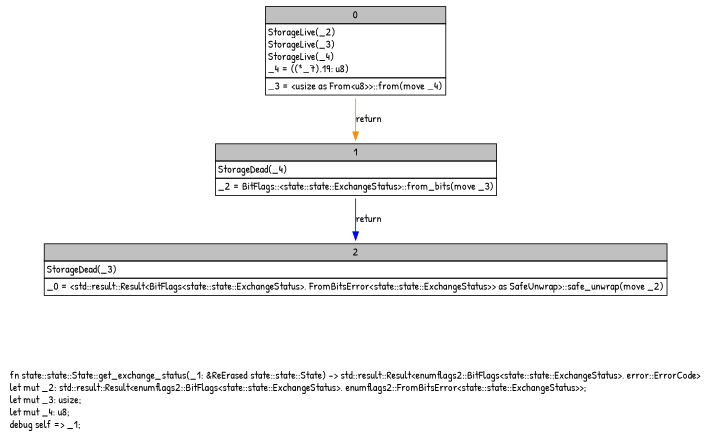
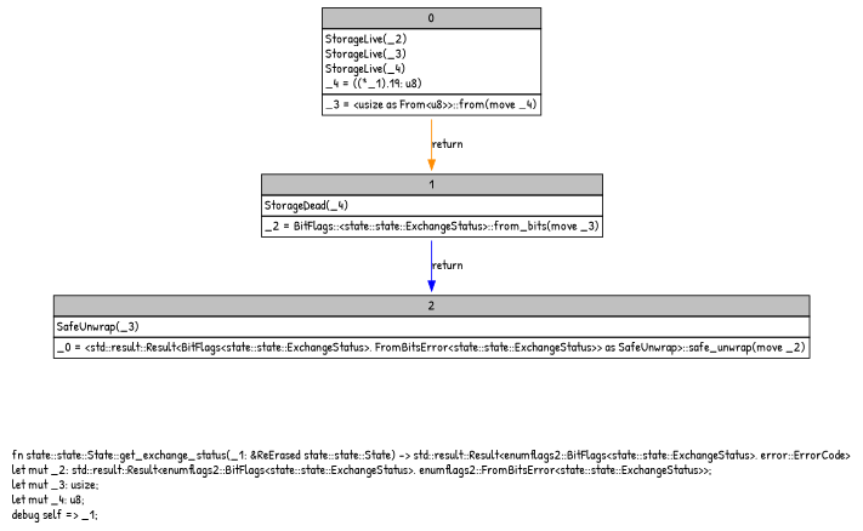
  digraph {
    fontname="Patrick Hand"
    label=<fn state::state::State::get_exchange_status(_1: &amp;ReErased state::state::State) -&gt; std::result::Result&lt;enumflags2::BitFlags&lt;state::state::ExchangeStatus&gt;, error::ErrorCode&gt;<br align="left"/>let mut _2: std::result::Result&lt;enumflags2::BitFlags&lt;state::state::ExchangeStatus&gt;, enumflags2::FromBitsError&lt;state::state::ExchangeStatus&gt;&gt;;<br align="left"/>let mut _3: usize;<br align="left"/>let mut _4: u8;<br align="left"/>debug self =&gt; _1;<br align="left"/>>
    node [fontname="Patrick Hand" shape=none]
    edge [fontname="Patrick Hand"]
-   n1 [label=<<table border="0" cellborder="1" cellspacing="0"><tr><td bgcolor="gray" align="center" colspan="1">0</td></tr><tr><td align="left" balign="left">StorageLive(_2)<br/>StorageLive(_3)<br/>StorageLive(_4)<br/>_4 = ((*_7).19: u8)<br/></td></tr><tr><td align="left">_3 = &lt;usize as From&lt;u8&gt;&gt;::from(move _4)</td></tr></table>>]
+   n1 [label=<<table border="0" cellborder="1" cellspacing="0"><tr><td bgcolor="gray" align="center" colspan="1">0</td></tr><tr><td align="left" balign="left">StorageLive(_2)<br/>StorageLive(_3)<br/>StorageLive(_4)<br/>_4 = ((*_1).19: u8)<br/></td></tr><tr><td align="left">_3 = &lt;usize as From&lt;u8&gt;&gt;::from(move _4)</td></tr></table>>]
    n2 [label=<<table border="0" cellborder="1" cellspacing="0"><tr><td bgcolor="gray" align="center" colspan="1">1</td></tr><tr><td align="left" balign="left">StorageDead(_4)<br/></td></tr><tr><td align="left">_2 = BitFlags::&lt;state::state::ExchangeStatus&gt;::from_bits(move _3)</td></tr></table>>]
-   n3 [label=<<table border="0" cellborder="1" cellspacing="0"><tr><td bgcolor="gray" align="center" colspan="1">2</td></tr><tr><td align="left" balign="left">StorageDead(_3)<br/></td></tr><tr><td align="left">_0 = &lt;std::result::Result&lt;BitFlags&lt;state::state::ExchangeStatus&gt;, FromBitsError&lt;state::state::ExchangeStatus&gt;&gt; as SafeUnwrap&gt;::safe_unwrap(move _2)</td></tr></table>>]
+   n3 [label=<<table border="0" cellborder="1" cellspacing="0"><tr><td bgcolor="gray" align="center" colspan="1">2</td></tr><tr><td align="left" balign="left">SafeUnwrap(_3)<br/></td></tr><tr><td align="left">_0 = &lt;std::result::Result&lt;BitFlags&lt;state::state::ExchangeStatus&gt;, FromBitsError&lt;state::state::ExchangeStatus&gt;&gt; as SafeUnwrap&gt;::safe_unwrap(move _2)</td></tr></table>>]
    n1 -> n2 [color=darkorange label=return]
    n2 -> n3 [color=blue label=return]
  }
